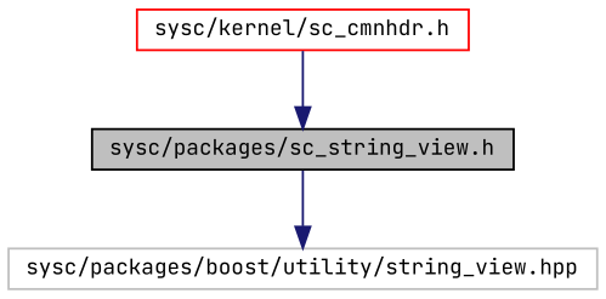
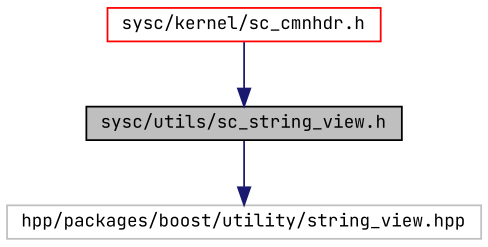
  digraph {
    fontname="JetBrains Mono"
    node [fillcolor=white fontname="JetBrains Mono" fontsize=10 shape=record style=filled]
    edge [color=midnightblue fontname="JetBrains Mono" fontsize=10 labelfontname=FreeSans labelfontsize=10 style=solid]
-   n1 [color=black fillcolor=grey75 fontcolor=black height=0.2 label="sysc/packages/sc_string_view.h" width=0.4]
-   n2 [color=grey75 height=0.2 label="sysc/packages/boost/utility/string_view.hpp" width=0.4]
+   n1 [color=black fillcolor=grey75 fontcolor=black height=0.2 label="sysc/utils/sc_string_view.h" width=0.4]
+   n2 [color=grey75 height=0.2 label="hpp/packages/boost/utility/string_view.hpp" width=0.4]
    n3 [color=red height=0.2 label="sysc/kernel/sc_cmnhdr.h" width=0.4]
    n1 -> n2
    n3 -> n1
  }
